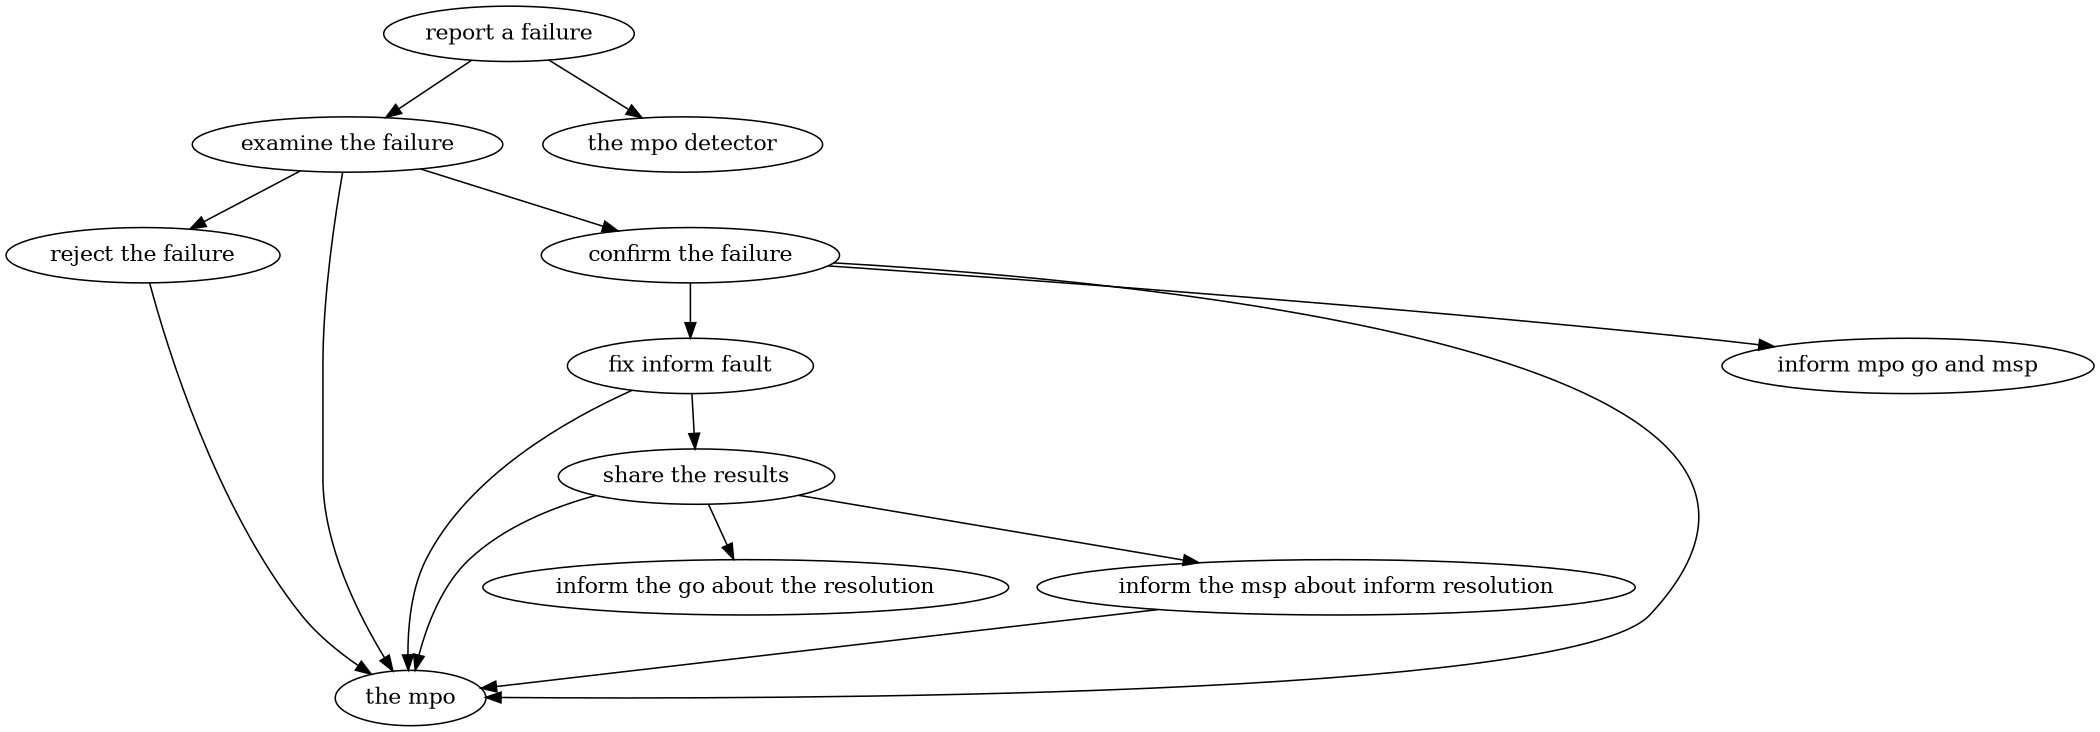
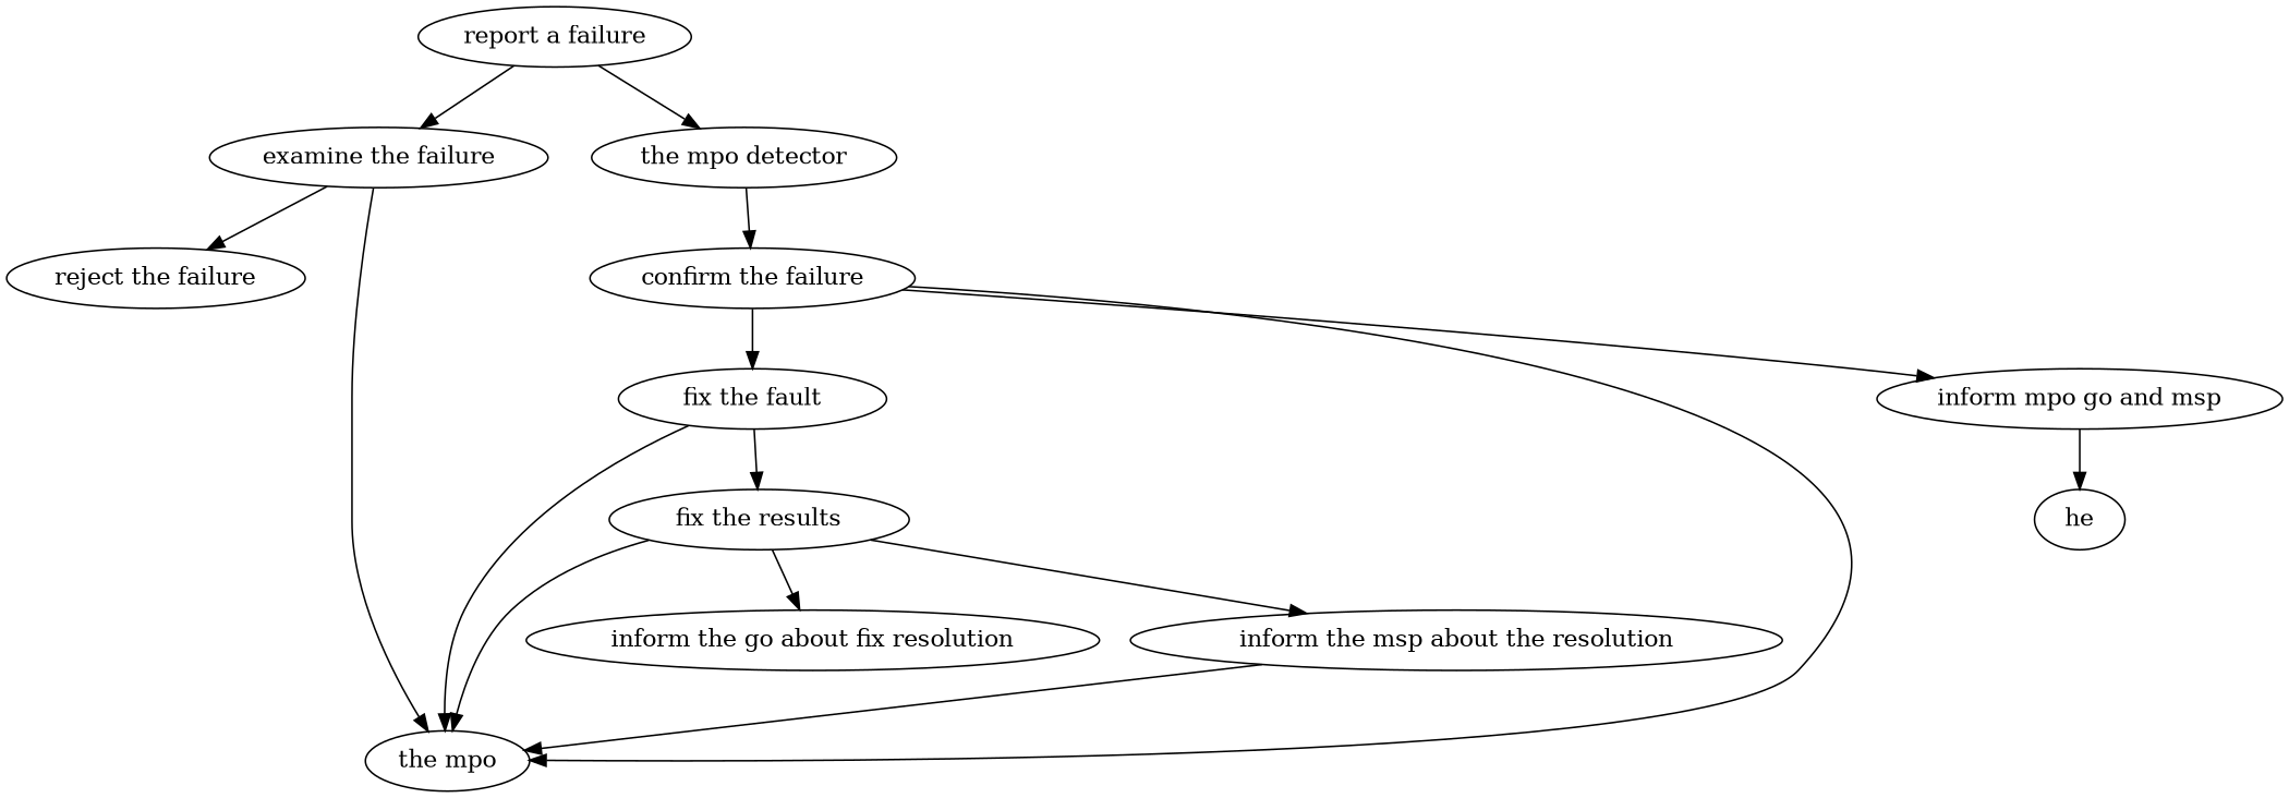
  strict digraph {
    edge [attrs="{'type': 'flow', 'label': 'flow'}"]
    "report a failure" [attrs="{'type': 'Activity', 'label': 'report a failure'}"]
    "examine the failure" [attrs="{'type': 'Activity', 'label': 'examine the failure'}"]
    n3 [attrs="{'type': 'Actor', 'label': 'the fault detector'}" label="the mpo detector"]
    "reject the failure" [attrs="{'type': 'Activity', 'label': 'reject the failure'}"]
    "confirm the failure" [attrs="{'type': 'Activity', 'label': 'confirm the failure'}"]
    "the mpo" [attrs="{'type': 'Actor', 'label': 'the mpo'}"]
    n7 [attrs="{'type': 'Activity', 'label': 'inform the go and msp'}" label="inform mpo go and msp"]
-   "fix the fault" [attrs="{'type': 'Activity', 'label': 'fix the fault'}" label="fix inform fault"]
-   "share the results" [attrs="{'type': 'Activity', 'label': 'share the results'}"]
-   "inform the go about the resolution" [attrs="{'type': 'Activity', 'label': 'inform the go about the resolution'}"]
-   "inform the msp about the resolution" [attrs="{'type': 'Activity', 'label': 'inform the msp about the resolution'}" label="inform the msp about inform resolution"]
+   "fix the fault" [attrs="{'type': 'Activity', 'label': 'fix the fault'}"]
+   he [attrs="{'type': 'Actor', 'label': 'he'}"]
+   "share the results" [attrs="{'type': 'Activity', 'label': 'share the results'}" label="fix the results"]
+   "inform the go about the resolution" [attrs="{'type': 'Activity', 'label': 'inform the go about the resolution'}" label="inform the go about fix resolution"]
+   "inform the msp about the resolution" [attrs="{'type': 'Activity', 'label': 'inform the msp about the resolution'}"]
    "report a failure" -> "examine the failure"
    "report a failure" -> n3 [attrs="{'type': 'actor performer', 'label': 'actor performer'}"]
    "examine the failure" -> "reject the failure"
-   "examine the failure" -> "confirm the failure"
+   n3 -> "confirm the failure"
    "examine the failure" -> "the mpo" [attrs="{'type': 'actor performer', 'label': 'actor performer'}"]
-   "reject the failure" -> "the mpo" [attrs="{'type': 'actor performer', 'label': 'actor performer'}"]
    "confirm the failure" -> "the mpo" [attrs="{'type': 'actor performer', 'label': 'actor performer'}"]
    "confirm the failure" -> n7
    "confirm the failure" -> "fix the fault"
+   n7 -> he [attrs="{'type': 'actor performer', 'label': 'actor performer'}"]
    "fix the fault" -> "the mpo" [attrs="{'type': 'actor performer', 'label': 'actor performer'}"]
    "fix the fault" -> "share the results"
    "share the results" -> "the mpo" [attrs="{'type': 'actor performer', 'label': 'actor performer'}"]
    "share the results" -> "inform the go about the resolution"
    "share the results" -> "inform the msp about the resolution"
    "inform the msp about the resolution" -> "the mpo" [attrs="{'type': 'actor performer', 'label': 'actor performer'}"]
  }
